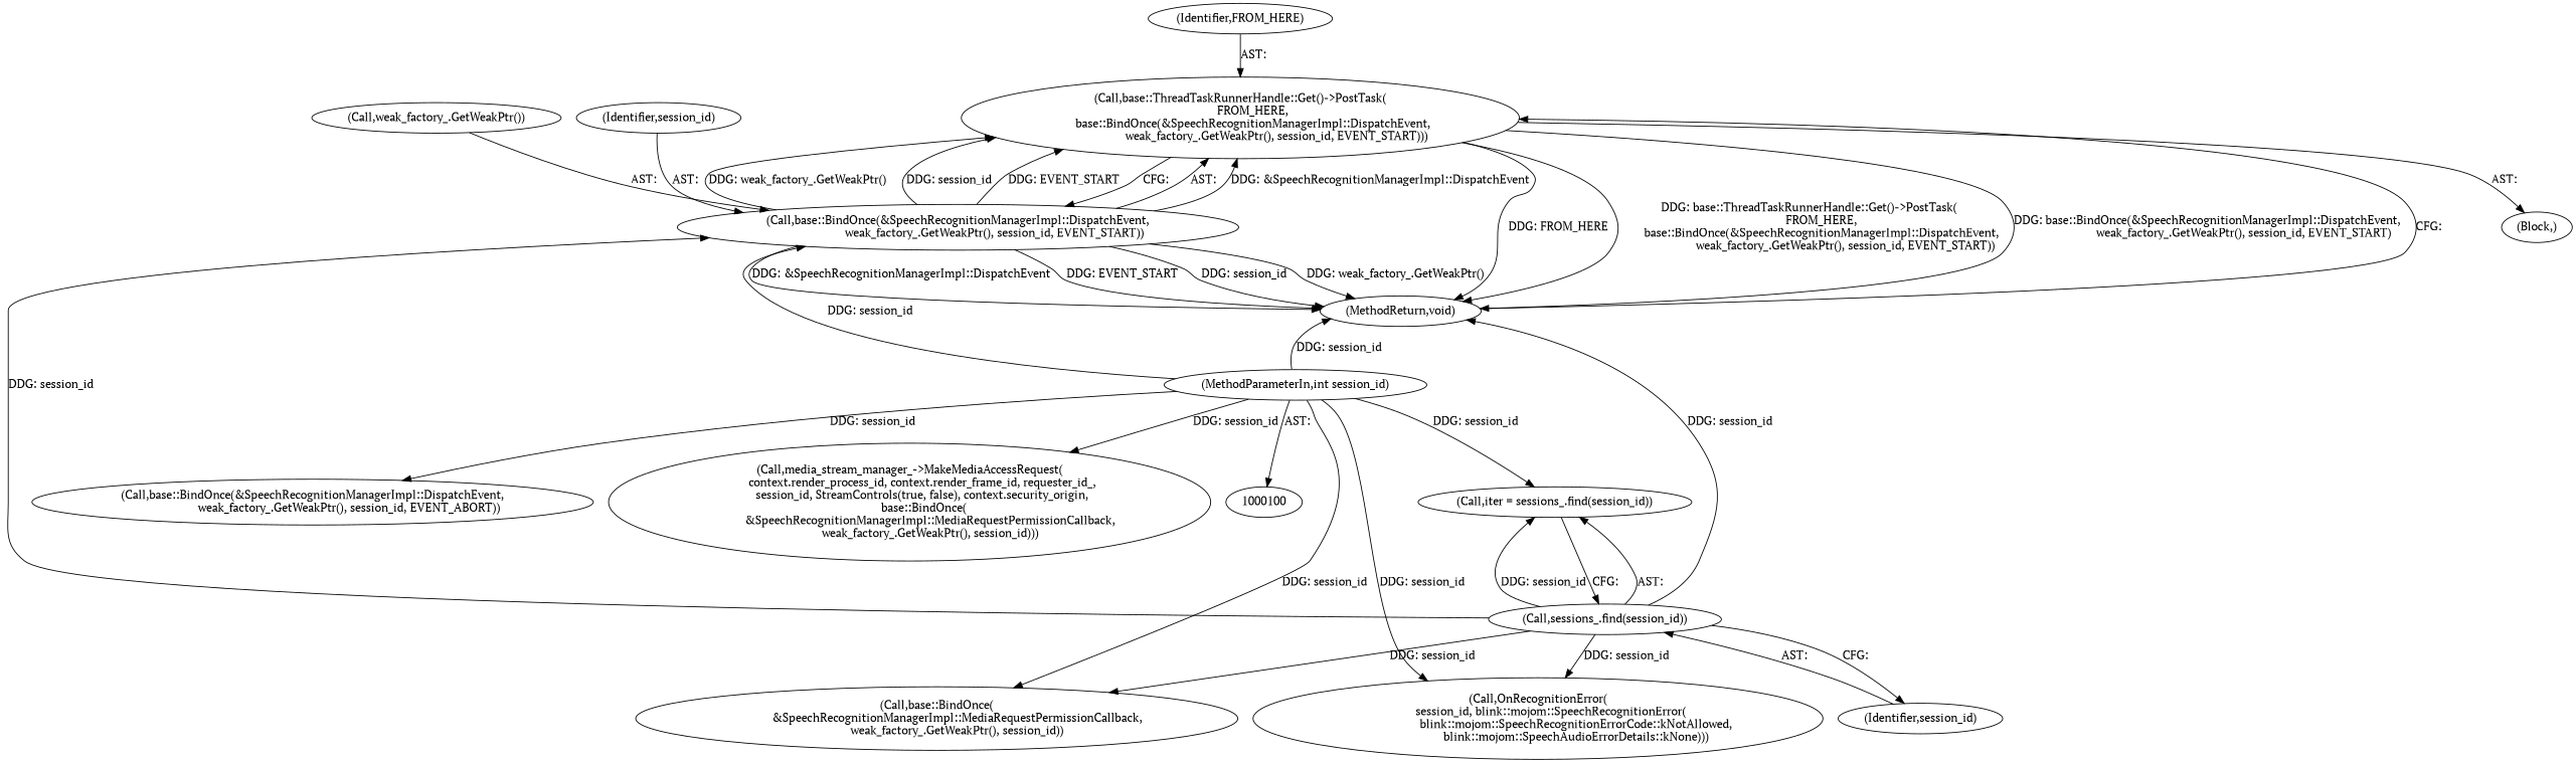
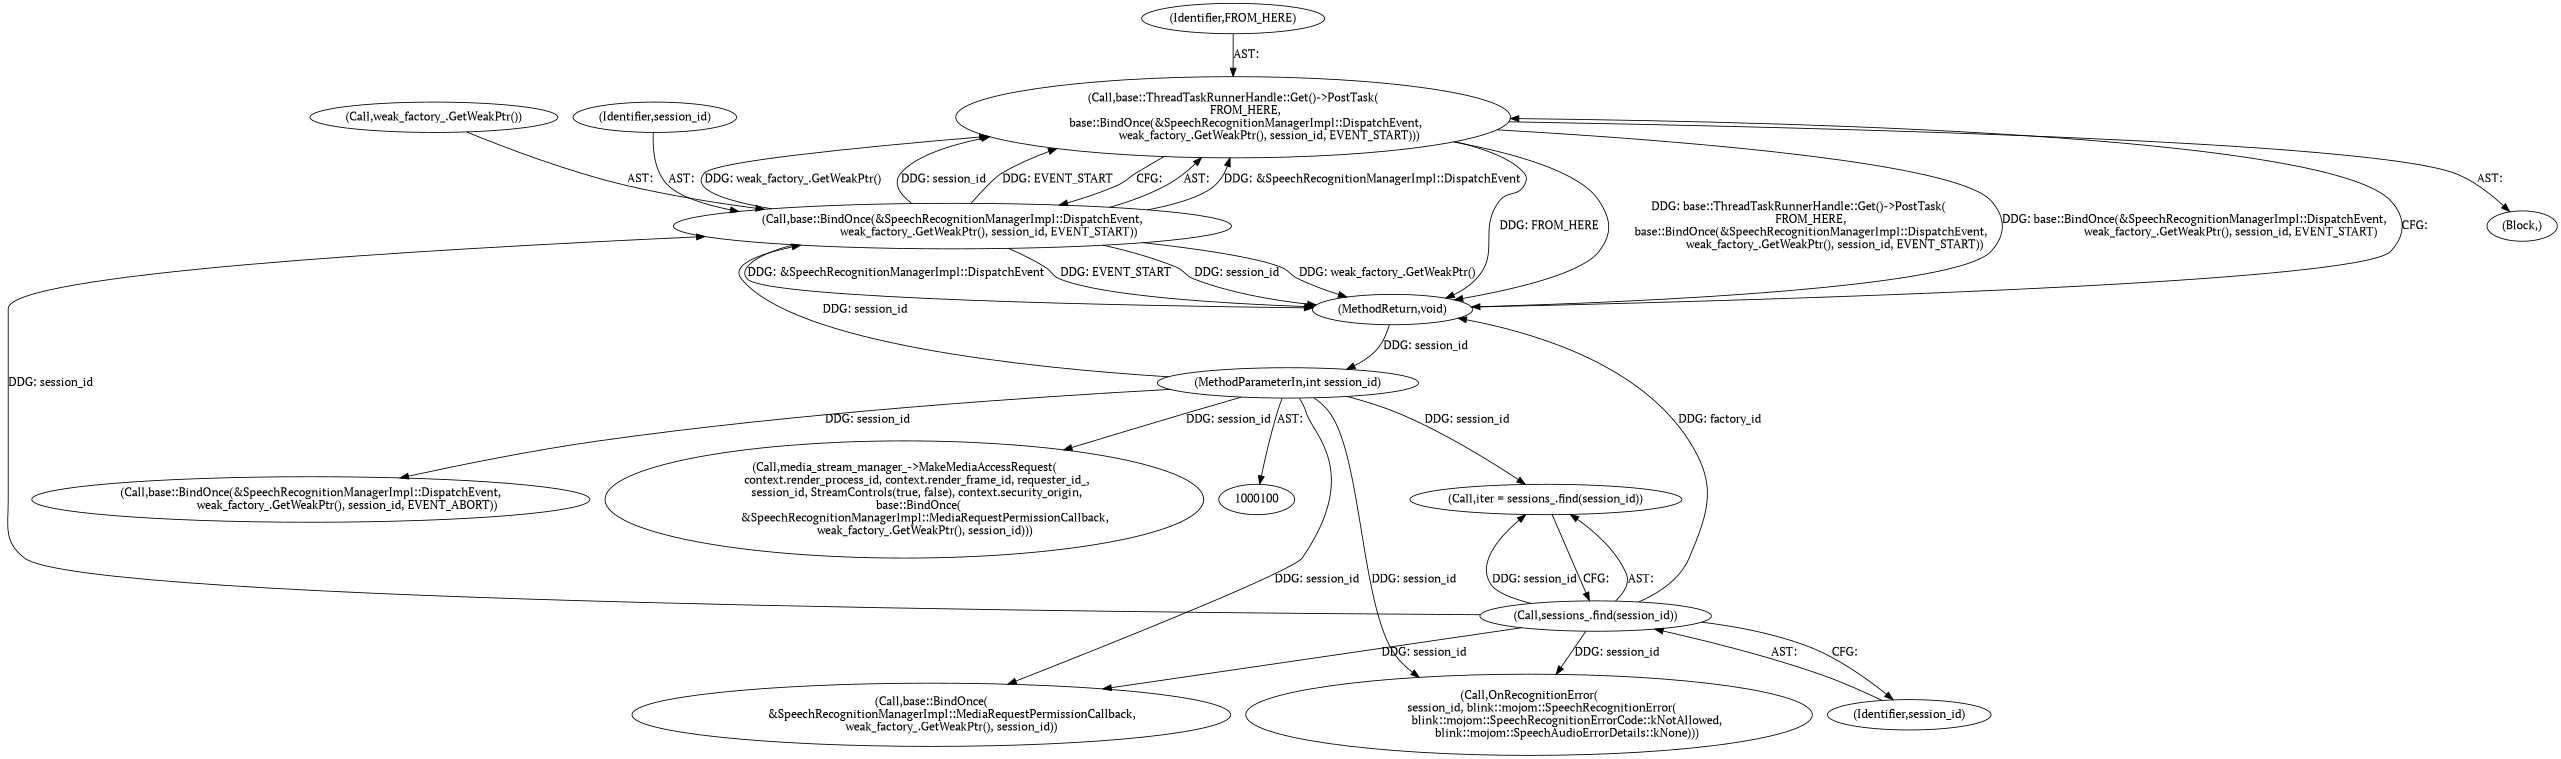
  digraph {
    fontname="PT Serif"
    node [fontname="PT Serif"]
    edge [fontname="PT Serif"]
    n1 [label="(Call,base::ThreadTaskRunnerHandle::Get()->PostTask(\n        FROM_HERE,\n        base::BindOnce(&SpeechRecognitionManagerImpl::DispatchEvent,\n                       weak_factory_.GetWeakPtr(), session_id, EVENT_START)))"]
    n2 [label="(Call,base::BindOnce(&SpeechRecognitionManagerImpl::DispatchEvent,\n                       weak_factory_.GetWeakPtr(), session_id, EVENT_START))"]
    n3 [label="(Block,)"]
    n4 [label="(MethodReturn,void)"]
    n5 [label="(Call,sessions_.find(session_id))"]
    n6 [label="(Call,base::BindOnce(\n             &SpeechRecognitionManagerImpl::MediaRequestPermissionCallback,\n             weak_factory_.GetWeakPtr(), session_id))"]
    n7 [label="(Call,OnRecognitionError(\n        session_id, blink::mojom::SpeechRecognitionError(\n                        blink::mojom::SpeechRecognitionErrorCode::kNotAllowed,\n                        blink::mojom::SpeechAudioErrorDetails::kNone)))"]
    n8 [label="(Identifier,session_id)"]
    n9 [label="(Call,iter = sessions_.find(session_id))"]
    n10 [label="(MethodParameterIn,int session_id)"]
    n11 [label="(Call,base::BindOnce(&SpeechRecognitionManagerImpl::DispatchEvent,\n                       weak_factory_.GetWeakPtr(), session_id, EVENT_ABORT))"]
    n12 [label="(Call,media_stream_manager_->MakeMediaAccessRequest(\n        context.render_process_id, context.render_frame_id, requester_id_,\n        session_id, StreamControls(true, false), context.security_origin,\n         base::BindOnce(\n             &SpeechRecognitionManagerImpl::MediaRequestPermissionCallback,\n             weak_factory_.GetWeakPtr(), session_id)))"]
    1000100
    n14 [label="(Identifier,FROM_HERE)"]
    n15 [label="(Call,weak_factory_.GetWeakPtr())"]
    n16 [label="(Identifier,session_id)"]
    n1 -> n2 [label="CFG: "]
    n1 -> n3 [label="AST: "]
    n1 -> n4 [label="DDG: FROM_HERE"]
    n1 -> n4 [label="DDG: base::ThreadTaskRunnerHandle::Get()->PostTask(\n        FROM_HERE,\n        base::BindOnce(&SpeechRecognitionManagerImpl::DispatchEvent,\n                       weak_factory_.GetWeakPtr(), session_id, EVENT_START))"]
    n1 -> n4 [label="DDG: base::BindOnce(&SpeechRecognitionManagerImpl::DispatchEvent,\n                       weak_factory_.GetWeakPtr(), session_id, EVENT_START)"]
    n2 -> n1 [label="AST: "]
    n2 -> n1 [label="DDG: &SpeechRecognitionManagerImpl::DispatchEvent"]
    n2 -> n1 [label="DDG: weak_factory_.GetWeakPtr()"]
    n2 -> n1 [label="DDG: session_id"]
    n2 -> n1 [label="DDG: EVENT_START"]
    n2 -> n4 [label="DDG: session_id"]
    n2 -> n4 [label="DDG: weak_factory_.GetWeakPtr()"]
    n2 -> n4 [label="DDG: &SpeechRecognitionManagerImpl::DispatchEvent"]
    n2 -> n4 [label="DDG: EVENT_START"]
    n4 -> n1 [label="CFG: "]
    n5 -> n2 [label="DDG: session_id"]
-   n5 -> n4 [label="DDG: session_id"]
+   n5 -> n4 [label="DDG: factory_id"]
    n5 -> n6 [label="DDG: session_id"]
    n5 -> n7 [label="DDG: session_id"]
    n5 -> n8 [label="CFG: "]
    n5 -> n9 [label="AST: "]
    n5 -> n9 [label="DDG: session_id"]
    n8 -> n5 [label="AST: "]
    n9 -> n5 [label="CFG: "]
    n10 -> n2 [label="DDG: session_id"]
-   n10 -> n4 [label="DDG: session_id"]
+   n4 -> n10 [label="DDG: session_id"]
    n10 -> n6 [label="DDG: session_id"]
    n10 -> n7 [label="DDG: session_id"]
    n10 -> n9 [label="DDG: session_id"]
    n10 -> n11 [label="DDG: session_id"]
    n10 -> n12 [label="DDG: session_id"]
    n10 -> 1000100 [label="AST: "]
    n14 -> n1 [label="AST: "]
    n15 -> n2 [label="AST: "]
    n16 -> n2 [label="AST: "]
  }
